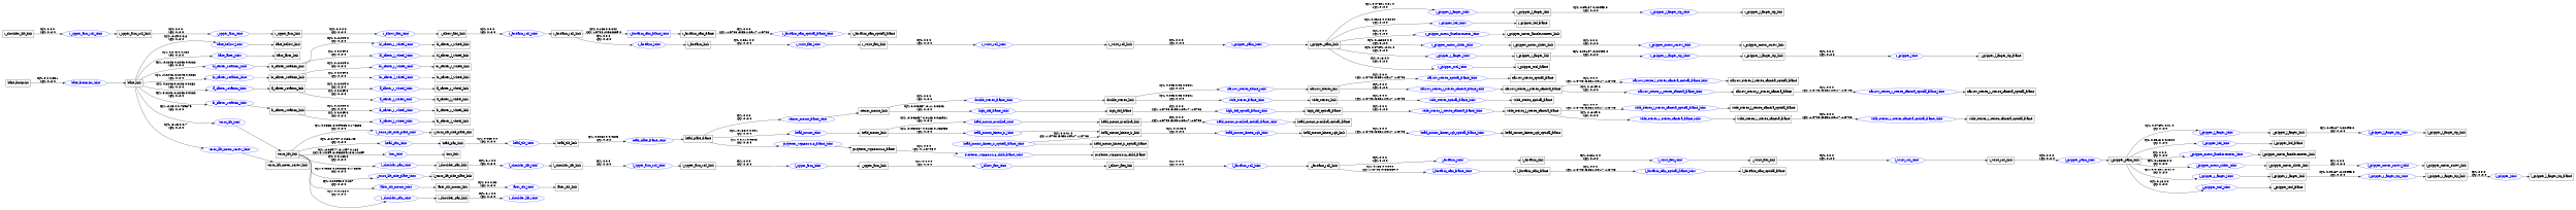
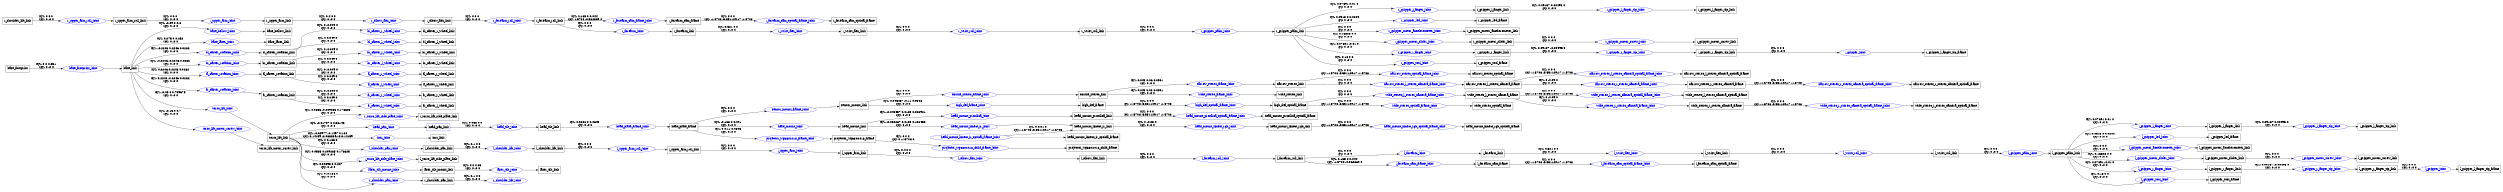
  digraph {
    rankdir=LR
    node [shape=box color=blue]
    n1 [label=base_footprint color=""]
    base_footprint_joint [fontcolor=blue shape=ellipse]
    n3 [label=base_link color=""]
    base_bellow_joint [fontcolor=blue shape=ellipse]
    base_laser_joint [fontcolor=blue shape=ellipse]
    bl_caster_rotation_joint [fontcolor=blue shape=ellipse]
    br_caster_rotation_joint [fontcolor=blue shape=ellipse]
    fl_caster_rotation_joint [fontcolor=blue shape=ellipse]
    fr_caster_rotation_joint [fontcolor=blue shape=ellipse]
    torso_lift_joint [fontcolor=blue shape=ellipse]
    torso_lift_motor_screw_joint [fontcolor=blue shape=ellipse]
    n12 [label=base_bellow_link color=""]
    n13 [label=base_laser_link color=""]
    n14 [label=bl_caster_rotation_link color=""]
    n15 [label=br_caster_rotation_link color=""]
    n16 [label=fl_caster_rotation_link color=""]
    n17 [label=fr_caster_rotation_link color=""]
    n18 [label=torso_lift_link color=""]
    n19 [label=torso_lift_motor_screw_link color=""]
    bl_caster_l_wheel_joint [fontcolor=blue shape=ellipse]
    bl_caster_r_wheel_joint [fontcolor=blue shape=ellipse]
    n22 [label=bl_caster_l_wheel_link color=""]
    n23 [label=bl_caster_r_wheel_link color=""]
    br_caster_l_wheel_joint [fontcolor=blue shape=ellipse]
    br_caster_r_wheel_joint [fontcolor=blue shape=ellipse]
    n26 [label=br_caster_l_wheel_link color=""]
    n27 [label=br_caster_r_wheel_link color=""]
    fl_caster_l_wheel_joint [fontcolor=blue shape=ellipse]
    fl_caster_r_wheel_joint [fontcolor=blue shape=ellipse]
    n30 [label=fl_caster_l_wheel_link color=""]
    n31 [label=fl_caster_r_wheel_link color=""]
    fr_caster_l_wheel_joint [fontcolor=blue shape=ellipse]
    fr_caster_r_wheel_joint [fontcolor=blue shape=ellipse]
    n34 [label=fr_caster_l_wheel_link color=""]
    n35 [label=fr_caster_r_wheel_link color=""]
    head_pan_joint [fontcolor=blue shape=ellipse]
    imu_joint [fontcolor=blue shape=ellipse]
    l_shoulder_pan_joint [fontcolor=blue shape=ellipse]
    l_torso_lift_side_plate_joint [fontcolor=blue shape=ellipse]
    laser_tilt_mount_joint [fontcolor=blue shape=ellipse]
    r_shoulder_pan_joint [fontcolor=blue shape=ellipse]
    r_torso_lift_side_plate_joint [fontcolor=blue shape=ellipse]
    n43 [label=head_pan_link]
    n44 [label=imu_link color=""]
    n45 [label=l_shoulder_pan_link color=""]
    n46 [label=l_torso_lift_side_plate_link color=""]
    n47 [label=laser_tilt_mount_link color=""]
    n48 [label=r_shoulder_pan_link color=""]
    n49 [label=r_torso_lift_side_plate_link color=""]
    head_tilt_joint [fontcolor=blue shape=ellipse]
    n51 [label=head_tilt_link color=""]
    head_plate_frame_joint [fontcolor=blue shape=ellipse]
    n53 [label=head_plate_frame color=""]
    head_mount_joint [fontcolor=blue shape=ellipse]
    projector_wg6802418_frame_joint [fontcolor=blue shape=ellipse]
    sensor_mount_frame_joint [fontcolor=blue shape=ellipse]
    n57 [label=head_mount_link color=""]
    n58 [label=projector_wg6802418_frame color=""]
    n59 [label=sensor_mount_link color=""]
    head_mount_kinect_ir_joint [fontcolor=blue shape=ellipse]
    head_mount_prosilica_joint [fontcolor=blue shape=ellipse]
    n62 [label=head_mount_kinect_ir_link color=""]
    n63 [label=head_mount_prosilica_link color=""]
    head_mount_kinect_rgb_joint [fontcolor=blue shape=ellipse]
    head_mount_kinect_ir_optical_frame_joint [fontcolor=blue shape=ellipse]
    n66 [label=head_mount_kinect_ir_optical_frame color=""]
    n67 [label=head_mount_kinect_rgb_link color=""]
    head_mount_kinect_rgb_optical_frame_joint [fontcolor=blue shape=ellipse]
    n69 [label=head_mount_kinect_rgb_optical_frame color=""]
    head_mount_prosilica_optical_frame_joint [fontcolor=blue shape=ellipse]
    n71 [label=head_mount_prosilica_optical_frame color=""]
    projector_wg6802418_child_frame_joint [fontcolor=blue shape=ellipse]
    n73 [label=projector_wg6802418_child_frame color=""]
    double_stereo_frame_joint [fontcolor=blue shape=ellipse]
    high_def_frame_joint [fontcolor=blue shape=ellipse]
    n76 [label=double_stereo_link color=""]
    n77 [label=high_def_frame color=""]
    narrow_stereo_frame_joint [fontcolor=blue shape=ellipse]
    wide_stereo_frame_joint [fontcolor=blue shape=ellipse]
    n80 [label=narrow_stereo_link color=""]
    n81 [label=wide_stereo_link color=""]
    narrow_stereo_l_stereo_camera_frame_joint [fontcolor=blue shape=ellipse]
    narrow_stereo_optical_frame_joint [fontcolor=blue shape=ellipse]
    n84 [label=narrow_stereo_l_stereo_camera_frame color=""]
    n85 [label=narrow_stereo_optical_frame color=""]
    narrow_stereo_l_stereo_camera_optical_frame_joint [fontcolor=blue shape=ellipse]
    narrow_stereo_r_stereo_camera_frame_joint [fontcolor=blue shape=ellipse]
    n88 [label=narrow_stereo_l_stereo_camera_optical_frame color=""]
    n89 [label=narrow_stereo_r_stereo_camera_frame color=""]
    narrow_stereo_r_stereo_camera_optical_frame_joint [fontcolor=blue shape=ellipse]
    n91 [label=narrow_stereo_r_stereo_camera_optical_frame color=""]
    wide_stereo_optical_frame_joint [fontcolor=blue shape=ellipse]
    wide_stereo_l_stereo_camera_frame_joint [fontcolor=blue shape=ellipse]
    n94 [label=wide_stereo_l_stereo_camera_frame color=""]
    n95 [label=wide_stereo_optical_frame color=""]
    wide_stereo_l_stereo_camera_optical_frame_joint [fontcolor=blue shape=ellipse]
    wide_stereo_r_stereo_camera_frame_joint [fontcolor=blue shape=ellipse]
    n98 [label=wide_stereo_l_stereo_camera_optical_frame color=""]
    n99 [label=wide_stereo_r_stereo_camera_frame color=""]
    wide_stereo_r_stereo_camera_optical_frame_joint [fontcolor=blue shape=ellipse]
    n101 [label=wide_stereo_r_stereo_camera_optical_frame color=""]
    high_def_optical_frame_joint [fontcolor=blue shape=ellipse]
    n103 [label=high_def_optical_frame color=""]
    l_shoulder_lift_joint [fontcolor=blue shape=ellipse]
    n105 [label=l_shoulder_lift_link color=""]
    l_upper_arm_roll_joint [fontcolor=blue shape=ellipse]
    n107 [label=l_upper_arm_roll_link color=""]
    l_upper_arm_joint [fontcolor=blue shape=ellipse]
    n109 [label=l_upper_arm_link color=""]
    l_elbow_flex_joint [fontcolor=blue shape=ellipse]
    n111 [label=l_elbow_flex_link color=""]
    l_forearm_roll_joint [fontcolor=blue shape=ellipse]
    n113 [label=l_forearm_roll_link color=""]
    l_forearm_cam_frame_joint [fontcolor=blue shape=ellipse]
    l_forearm_joint [fontcolor=blue shape=ellipse]
    n116 [label=l_forearm_cam_frame color=""]
    n117 [label=l_forearm_link color=""]
    l_forearm_cam_optical_frame_joint [fontcolor=blue shape=ellipse]
    n119 [label=l_forearm_cam_optical_frame color=""]
    l_wrist_flex_joint [fontcolor=blue shape=ellipse]
    n121 [label=l_wrist_flex_link color=""]
    l_wrist_roll_joint [fontcolor=blue shape=ellipse]
    n123 [label=l_wrist_roll_link color=""]
    l_gripper_palm_joint [fontcolor=blue shape=ellipse]
    n125 [label=l_gripper_palm_link color=""]
    l_gripper_l_finger_joint [fontcolor=blue shape=ellipse]
    l_gripper_led_joint [fontcolor=blue shape=ellipse]
    l_gripper_motor_accelerometer_joint [fontcolor=blue shape=ellipse]
    l_gripper_motor_slider_joint [fontcolor=blue shape=ellipse]
    l_gripper_r_finger_joint [fontcolor=blue shape=ellipse]
    l_gripper_tool_joint [fontcolor=blue shape=ellipse]
    n132 [label=l_gripper_l_finger_link color=""]
    n133 [label=l_gripper_led_frame color=""]
    n134 [label=l_gripper_motor_accelerometer_link color=""]
    n135 [label=l_gripper_motor_slider_link color=""]
    n136 [label=l_gripper_r_finger_link color=""]
    n137 [label=l_gripper_tool_frame color=""]
    l_gripper_l_finger_tip_joint [fontcolor=blue shape=ellipse]
    n139 [label=l_gripper_l_finger_tip_link color=""]
    l_gripper_motor_screw_joint [fontcolor=blue shape=ellipse]
    n141 [label=l_gripper_motor_screw_link color=""]
    l_gripper_r_finger_tip_joint [fontcolor=blue shape=ellipse]
    n143 [label=l_gripper_r_finger_tip_link color=""]
    l_gripper_joint [fontcolor=blue shape=ellipse]
    n145 [label=l_gripper_l_finger_tip_frame color=""]
    laser_tilt_joint [fontcolor=blue shape=ellipse]
    n147 [label=laser_tilt_link color=""]
    r_shoulder_lift_joint [fontcolor=blue shape=ellipse]
    n149 [label=r_shoulder_lift_link color=""]
    r_upper_arm_roll_joint [fontcolor=blue shape=ellipse]
    n151 [label=r_upper_arm_roll_link color=""]
    r_upper_arm_joint [fontcolor=blue shape=ellipse]
    n153 [label=r_upper_arm_link color=""]
    r_elbow_flex_joint [fontcolor=blue shape=ellipse]
    n155 [label=r_elbow_flex_link color=""]
    r_forearm_roll_joint [fontcolor=blue shape=ellipse]
    n157 [label=r_forearm_roll_link color=""]
-   r_forearm_cam_frame_joint [fontcolor=blue]
+   r_forearm_cam_frame_joint [fontcolor=blue shape=ellipse]
    r_forearm_joint [fontcolor=blue shape=ellipse]
    n160 [label=r_forearm_cam_frame color=""]
    n161 [label=r_forearm_link color=""]
    r_forearm_cam_optical_frame_joint [fontcolor=blue shape=ellipse]
    n163 [label=r_forearm_cam_optical_frame color=""]
    r_wrist_flex_joint [fontcolor=blue shape=ellipse]
    n165 [label=r_wrist_flex_link color=""]
    r_wrist_roll_joint [fontcolor=blue shape=ellipse]
    n167 [label=r_wrist_roll_link color=""]
    r_gripper_palm_joint [fontcolor=blue shape=ellipse]
    n169 [label=r_gripper_palm_link color=""]
    r_gripper_l_finger_joint [fontcolor=blue shape=ellipse]
    r_gripper_led_joint [fontcolor=blue shape=ellipse]
    r_gripper_motor_accelerometer_joint [fontcolor=blue shape=ellipse]
    r_gripper_motor_slider_joint [fontcolor=blue shape=ellipse]
    r_gripper_r_finger_joint [fontcolor=blue shape=ellipse]
    r_gripper_tool_joint [fontcolor=blue shape=ellipse]
    n176 [label=r_gripper_l_finger_link color=""]
    n177 [label=r_gripper_led_frame color=""]
    n178 [label=r_gripper_motor_accelerometer_link color=""]
    n179 [label=r_gripper_motor_slider_link color=""]
    n180 [label=r_gripper_r_finger_link color=""]
    n181 [label=r_gripper_tool_frame color=""]
    r_gripper_l_finger_tip_joint [fontcolor=blue shape=ellipse]
    n183 [label=r_gripper_l_finger_tip_link color=""]
    r_gripper_motor_screw_joint [fontcolor=blue shape=ellipse]
    n185 [label=r_gripper_motor_screw_link color=""]
    r_gripper_r_finger_tip_joint [fontcolor=blue shape=ellipse]
    n187 [label=r_gripper_r_finger_tip_link color=""]
    r_gripper_joint [fontcolor=blue shape=ellipse]
    n189 [label=r_gripper_l_finger_tip_frame color=""]
    n1 -> base_footprint_joint [label="xyz: 0 0 0.051 \nrpy: 0 -0 0"]
    base_footprint_joint -> n3
    n3 -> base_bellow_joint [label="xyz: -0.29 0 0.8 \nrpy: 0 -0 0"]
    n3 -> base_laser_joint [label="xyz: 0.275 0 0.252 \nrpy: 0 -0 0"]
    n3 -> bl_caster_rotation_joint [label="xyz: -0.2246 0.2246 0.0282 \nrpy: 0 -0 0"]
    n3 -> br_caster_rotation_joint [label="xyz: -0.2246 -0.2246 0.0282 \nrpy: 0 -0 0"]
    n3 -> fl_caster_rotation_joint [label="xyz: 0.2246 0.2246 0.0282 \nrpy: 0 -0 0"]
    n3 -> fr_caster_rotation_joint [label="xyz: 0.2246 -0.2246 0.0282 \nrpy: 0 -0 0"]
    n3 -> torso_lift_joint [label="xyz: -0.05 0 0.739675 \nrpy: 0 -0 0"]
    n3 -> torso_lift_motor_screw_joint [label="xyz: -0.15 0 0.7 \nrpy: 0 -0 0"]
    base_bellow_joint -> n12
    base_laser_joint -> n13
    bl_caster_rotation_joint -> n14
    br_caster_rotation_joint -> n15
    fl_caster_rotation_joint -> n16
    fr_caster_rotation_joint -> n17
    torso_lift_joint -> n18
    torso_lift_motor_screw_joint -> n19
    n14 -> bl_caster_l_wheel_joint [label="xyz: 0 0.049 0 \nrpy: 0 -0 0"]
    n14 -> bl_caster_r_wheel_joint [label="xyz: 0 -0.049 0 \nrpy: 0 -0 0"]
    n15 -> br_caster_l_wheel_joint [label="xyz: 0 0.049 0 \nrpy: 0 -0 0"]
    n15 -> br_caster_r_wheel_joint [label="xyz: 0 -0.049 0 \nrpy: 0 -0 0"]
    n16 -> fl_caster_l_wheel_joint [label="xyz: 0 0.049 0 \nrpy: 0 -0 0"]
    n16 -> fl_caster_r_wheel_joint [label="xyz: 0 -0.049 0 \nrpy: 0 -0 0"]
    n17 -> fr_caster_l_wheel_joint [label="xyz: 0 0.049 0 \nrpy: 0 -0 0"]
    n17 -> fr_caster_r_wheel_joint [label="xyz: 0 -0.049 0 \nrpy: 0 -0 0"]
    n18 -> head_pan_joint [label="xyz: -0.01707 0 0.38145 \nrpy: 0 -0 0"]
    n18 -> imu_joint [label="xyz: -0.02977 -0.1497 0.164 \nrpy: 3.14159 -2.06823e-13 3.14159"]
    n18 -> l_shoulder_pan_joint [label="xyz: 0 0.188 0 \nrpy: 0 -0 0"]
    n18 -> l_torso_lift_side_plate_joint [label="xyz: 0.0535 0.209285 0.176625 \nrpy: 0 -0 0"]
    n18 -> laser_tilt_mount_joint [label="xyz: 0.09893 0 0.227 \nrpy: 0 -0 0"]
    n18 -> r_shoulder_pan_joint [label="xyz: 0 -0.188 0 \nrpy: 0 -0 0"]
    n18 -> r_torso_lift_side_plate_joint [label="xyz: 0.0535 -0.209285 0.176625 \nrpy: 0 -0 0"]
    bl_caster_l_wheel_joint -> n22
    bl_caster_r_wheel_joint -> n23
    br_caster_l_wheel_joint -> n26
    br_caster_r_wheel_joint -> n27
    fl_caster_l_wheel_joint -> n30
    fl_caster_r_wheel_joint -> n31
    fr_caster_l_wheel_joint -> n34
    fr_caster_r_wheel_joint -> n35
    head_pan_joint -> n43
    imu_joint -> n44
    l_shoulder_pan_joint -> n45
    l_torso_lift_side_plate_joint -> n46
    laser_tilt_mount_joint -> n47
    r_shoulder_pan_joint -> n48
    r_torso_lift_side_plate_joint -> n49
    n43 -> head_tilt_joint [label="xyz: 0.068 0 0 \nrpy: 0 -0 0"]
    n45 -> l_shoulder_lift_joint [label="xyz: 0.1 0 0 \nrpy: 0 -0 0"]
    n47 -> laser_tilt_joint [label="xyz: 0 0 0.03 \nrpy: 0 -0 0"]
    n48 -> r_shoulder_lift_joint [label="xyz: 0.1 0 0 \nrpy: 0 -0 0"]
    head_tilt_joint -> n51
    n51 -> head_plate_frame_joint [label="xyz: 0.0232 0 0.0645 \nrpy: 0 -0 0"]
    head_plate_frame_joint -> n53
    n53 -> head_mount_joint [label="xyz: -0.138 0 0.091 \nrpy: 0 -0 0"]
    n53 -> projector_wg6802418_frame_joint [label="xyz: 0 0.11 0.0546 \nrpy: 0 -0 0"]
    n53 -> sensor_mount_frame_joint [label="xyz: 0 0 0 \nrpy: 0 -0 0"]
    head_mount_joint -> n57
    projector_wg6802418_frame_joint -> n58
    sensor_mount_frame_joint -> n59
    n57 -> head_mount_kinect_ir_joint [label="xyz: -0.032267 0.0125 0.136453 \nrpy: 0 -0 0"]
    n57 -> head_mount_prosilica_joint [label="xyz: -0.046457 0.0125 0.088921 \nrpy: 0 -0 0"]
    n58 -> projector_wg6802418_child_frame_joint [label="xyz: 0 0 0 \nrpy: 0 -1.5708 0"]
    n59 -> double_stereo_frame_joint [label="xyz: 0 0 0 \nrpy: 0 -0 0"]
    n59 -> high_def_frame_joint [label="xyz: 0.046457 -0.11 0.0546 \nrpy: 0 -0 0"]
    head_mount_kinect_ir_joint -> n62
    head_mount_prosilica_joint -> n63
    n62 -> head_mount_kinect_rgb_joint [label="xyz: 0 -0.03 0 \nrpy: 0 -0 0"]
    n63 -> head_mount_prosilica_optical_frame_joint [label="xyz: 0 0 0 \nrpy: -1.5708 -5.55112e-17 -1.5708"]
    head_mount_kinect_rgb_joint -> n67
    head_mount_kinect_ir_optical_frame_joint -> n62 [label="xyz: 0 0.01 0 \nrpy: -1.5708 -5.55112e-17 -1.5708"]
    head_mount_kinect_ir_optical_frame_joint -> n66
    n67 -> head_mount_kinect_rgb_optical_frame_joint [label="xyz: 0 0 0 \nrpy: -1.5708 -5.55112e-17 -1.5708"]
    head_mount_kinect_rgb_optical_frame_joint -> n69
    head_mount_prosilica_optical_frame_joint -> n71
    projector_wg6802418_child_frame_joint -> n73
    double_stereo_frame_joint -> n76
    high_def_frame_joint -> n77
    n76 -> narrow_stereo_frame_joint [label="xyz: 0.045 0.06 0.0501 \nrpy: 0 -0 0"]
    n76 -> wide_stereo_frame_joint [label="xyz: 0.045 0.03 0.0501 \nrpy: 0 -0 0"]
    n77 -> high_def_optical_frame_joint [label="xyz: 0 0 0 \nrpy: -1.5708 -5.55112e-17 -1.5708"]
    narrow_stereo_frame_joint -> n80
    wide_stereo_frame_joint -> n81
    n80 -> narrow_stereo_l_stereo_camera_frame_joint [label="xyz: 0 0 0 \nrpy: 0 -0 0"]
    n80 -> narrow_stereo_optical_frame_joint [label="xyz: 0 0 0 \nrpy: -1.5708 -5.55112e-17 -1.5708"]
-   n81 -> wide_stereo_optical_frame_joint [label="xyz: 0 0 0 \nrpy: -1.5708 -5.55112e-17 -1.5708"]
+   n103 -> wide_stereo_optical_frame_joint [label="xyz: 0 0 0 \nrpy: -1.5708 -5.55112e-17 -1.5708"]
    narrow_stereo_l_stereo_camera_frame_joint -> n84
    narrow_stereo_optical_frame_joint -> n85
    n84 -> narrow_stereo_l_stereo_camera_optical_frame_joint [label="xyz: 0 0 0 \nrpy: -1.5708 -5.55112e-17 -1.5708"]
    n84 -> narrow_stereo_r_stereo_camera_frame_joint [label="xyz: 0 -0.09 0 \nrpy: 0 -0 0"]
    narrow_stereo_l_stereo_camera_optical_frame_joint -> n88
    narrow_stereo_r_stereo_camera_frame_joint -> n89
    n89 -> narrow_stereo_r_stereo_camera_optical_frame_joint [label="xyz: 0 0 0 \nrpy: -1.5708 -5.55112e-17 -1.5708"]
    narrow_stereo_r_stereo_camera_optical_frame_joint -> n91
    wide_stereo_optical_frame_joint -> n95
    wide_stereo_l_stereo_camera_frame_joint -> n94
    n94 -> wide_stereo_l_stereo_camera_optical_frame_joint [label="xyz: 0 0 0 \nrpy: -1.5708 -5.55112e-17 -1.5708"]
    n94 -> wide_stereo_r_stereo_camera_frame_joint [label="xyz: 0 -0.09 0 \nrpy: 0 -0 0"]
    wide_stereo_l_stereo_camera_optical_frame_joint -> n98
    wide_stereo_r_stereo_camera_frame_joint -> n99
    n99 -> wide_stereo_r_stereo_camera_optical_frame_joint [label="xyz: 0 0 0 \nrpy: -1.5708 -5.55112e-17 -1.5708"]
    wide_stereo_r_stereo_camera_optical_frame_joint -> n101
    high_def_optical_frame_joint -> n103
    n103 -> wide_stereo_l_stereo_camera_frame_joint [label="xyz: 0 0 0 \nrpy: 0 -0 0"]
    l_shoulder_lift_joint -> n105
    n105 -> l_upper_arm_roll_joint [label="xyz: 0 0 0 \nrpy: 0 -0 0"]
    l_upper_arm_roll_joint -> n107
    n107 -> l_upper_arm_joint [label="xyz: 0 0 0 \nrpy: 0 -0 0"]
    l_upper_arm_joint -> n109
    n109 -> l_elbow_flex_joint [label="xyz: 0.4 0 0 \nrpy: 0 -0 0"]
    l_elbow_flex_joint -> n111
    n111 -> l_forearm_roll_joint [label="xyz: 0 0 0 \nrpy: 0 -0 0"]
    l_forearm_roll_joint -> n113
    n113 -> l_forearm_cam_frame_joint [label="xyz: 0.135 0 0.044 \nrpy: -1.5708 -0.562869 0"]
    n113 -> l_forearm_joint [label="xyz: 0 0 0 \nrpy: 0 -0 0"]
    l_forearm_cam_frame_joint -> n116
    l_forearm_joint -> n117
    n116 -> l_forearm_cam_optical_frame_joint [label="xyz: 0 0 0 \nrpy: -1.5708 -5.55112e-17 -1.5708"]
    n117 -> l_wrist_flex_joint [label="xyz: 0.321 0 0 \nrpy: 0 -0 0"]
    l_forearm_cam_optical_frame_joint -> n119
    l_wrist_flex_joint -> n121
    n121 -> l_wrist_roll_joint [label="xyz: 0 0 0 \nrpy: 0 -0 0"]
    l_wrist_roll_joint -> n123
    n123 -> l_gripper_palm_joint [label="xyz: 0 0 0 \nrpy: 0 -0 0"]
    l_gripper_palm_joint -> n125
    n125 -> l_gripper_l_finger_joint [label="xyz: 0.07691 0.01 0 \nrpy: 0 -0 0"]
    n125 -> l_gripper_led_joint [label="xyz: 0.0513 0 0.0244 \nrpy: 0 -0 0"]
    n125 -> l_gripper_motor_accelerometer_joint [label="xyz: 0 0 0 \nrpy: 0 -0 0"]
    n125 -> l_gripper_motor_slider_joint [label="xyz: 0.16828 0 0 \nrpy: 0 -0 0"]
    n125 -> l_gripper_r_finger_joint [label="xyz: 0.07691 -0.01 0 \nrpy: 0 -0 0"]
    n125 -> l_gripper_tool_joint [label="xyz: 0.18 0 0 \nrpy: 0 -0 0"]
    l_gripper_l_finger_joint -> n132
    l_gripper_led_joint -> n133
    l_gripper_motor_accelerometer_joint -> n134
    l_gripper_motor_slider_joint -> n135
    l_gripper_r_finger_joint -> n136
    l_gripper_tool_joint -> n137
    n132 -> l_gripper_l_finger_tip_joint [label="xyz: 0.09137 0.00495 0 \nrpy: 0 -0 0"]
    n135 -> l_gripper_motor_screw_joint [label="xyz: 0 0 0 \nrpy: 0 -0 0"]
    n136 -> l_gripper_r_finger_tip_joint [label="xyz: 0.09137 -0.00495 0 \nrpy: 0 -0 0"]
    l_gripper_l_finger_tip_joint -> n139
    l_gripper_motor_screw_joint -> n141
    l_gripper_r_finger_tip_joint -> n143
    n143 -> l_gripper_joint [label="xyz: 0 0 0 \nrpy: 0 -0 0"]
    l_gripper_joint -> n145
    laser_tilt_joint -> n147
    n149 -> r_upper_arm_roll_joint [label="xyz: 0 0 0 \nrpy: 0 -0 0"]
    r_upper_arm_roll_joint -> n151
    n151 -> r_upper_arm_joint [label="xyz: 0 0 0 \nrpy: 0 -0 0"]
    r_upper_arm_joint -> n153
    n153 -> r_elbow_flex_joint [label="xyz: 0.4 0 0 \nrpy: 0 -0 0"]
    r_elbow_flex_joint -> n155
    n155 -> r_forearm_roll_joint [label="xyz: 0 0 0 \nrpy: 0 -0 0"]
    r_forearm_roll_joint -> n157
    n157 -> r_forearm_cam_frame_joint [label="xyz: 0.135 0 0.044 \nrpy: 1.5708 -0.562869 0"]
    n157 -> r_forearm_joint [label="xyz: 0 0 0 \nrpy: 0 -0 0"]
    r_forearm_cam_frame_joint -> n160
    r_forearm_joint -> n161
    n160 -> r_forearm_cam_optical_frame_joint [label="xyz: 0 0 0 \nrpy: -1.5708 -5.55112e-17 -1.5708"]
    n161 -> r_wrist_flex_joint [label="xyz: 0.321 0 0 \nrpy: 0 -0 0"]
    r_forearm_cam_optical_frame_joint -> n163
    r_wrist_flex_joint -> n165
    n165 -> r_wrist_roll_joint [label="xyz: 0 0 0 \nrpy: 0 -0 0"]
    r_wrist_roll_joint -> n167
    n167 -> r_gripper_palm_joint [label="xyz: 0 0 0 \nrpy: 0 -0 0"]
    r_gripper_palm_joint -> n169
    n169 -> r_gripper_l_finger_joint [label="xyz: 0.07691 0.01 0 \nrpy: 0 -0 0"]
    n169 -> r_gripper_led_joint [label="xyz: 0.0513 0 0.0244 \nrpy: 0 -0 0"]
    n169 -> r_gripper_motor_accelerometer_joint [label="xyz: 0 0 0 \nrpy: 0 -0 0"]
    n169 -> r_gripper_motor_slider_joint [label="xyz: 0.16828 0 0 \nrpy: 0 -0 0"]
    n169 -> r_gripper_r_finger_joint [label="xyz: 0.07691 -0.01 0 \nrpy: 0 -0 0"]
    n169 -> r_gripper_tool_joint [label="xyz: 0.18 0 0 \nrpy: 0 -0 0"]
    r_gripper_l_finger_joint -> n176
    r_gripper_led_joint -> n177
    r_gripper_motor_accelerometer_joint -> n178
    r_gripper_motor_slider_joint -> n179
    r_gripper_r_finger_joint -> n180
    r_gripper_tool_joint -> n181
    n176 -> r_gripper_l_finger_tip_joint [label="xyz: 0.09137 0.00495 0 \nrpy: 0 -0 0"]
    n179 -> r_gripper_motor_screw_joint [label="xyz: 0 0 0 \nrpy: 0 -0 0"]
    n180 -> r_gripper_r_finger_tip_joint [label="xyz: 0.09137 -0.00495 0 \nrpy: 0 -0 0"]
    r_gripper_l_finger_tip_joint -> n183
    r_gripper_motor_screw_joint -> n185
    r_gripper_r_finger_tip_joint -> n187
    n187 -> r_gripper_joint [label="xyz: 0 0 0 \nrpy: 0 -0 0"]
    r_gripper_joint -> n189
  }
